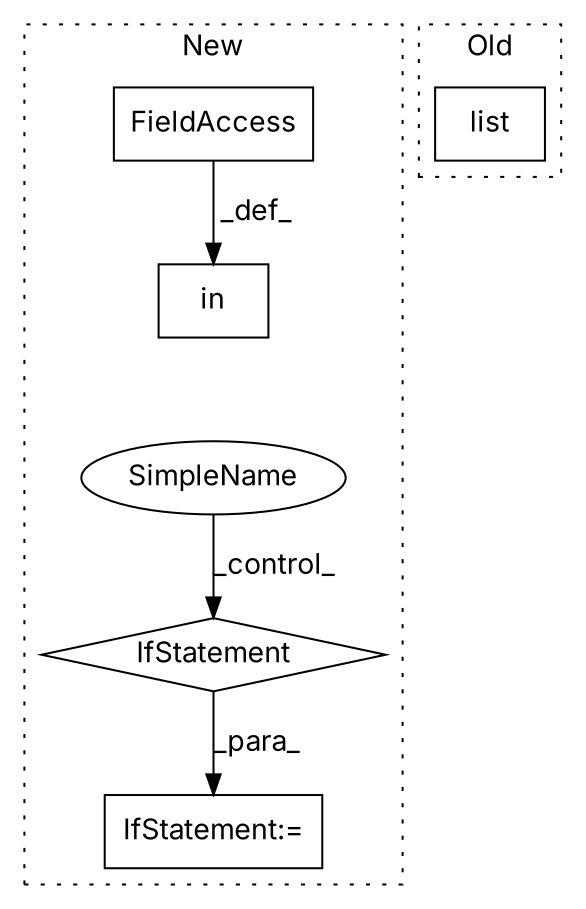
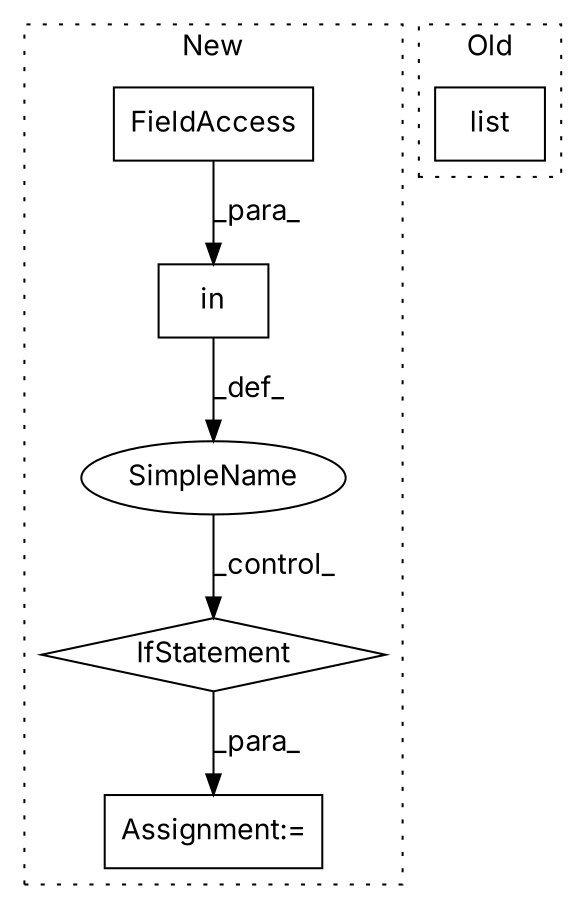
  digraph {
    fontname=Inter
    node [fontname=Inter shape=box]
    edge [fontname=Inter]
    n1 [a=105 l=24 label=in s=1484]
    n2 [a=25 l="8,2" label=IfStatement s="1476,1508" shape=diamond]
    n3 [a=22 l=12 label=FieldAccess s=1496]
-   n4 [a=7 l=1 label="IfStatement:=" s=1529]
+   n4 [a=7 l=1 label="Assignment:=" s=1529]
    n5 [a=42 label=SimpleName shape=ellipse]
    n6 [a=32 l="5,1" label=list s="971,999"]
    subgraph cluster_1 {
      label=New
      style=dotted
      n1
      n2
      n3
      n4
      n5
    }
    subgraph cluster_2 {
      label=Old
      style=dotted
      n6
    }
+   n1 -> n5 [label=_def_]
    n2 -> n4 [label=_para_]
-   n3 -> n1 [label=_def_]
+   n3 -> n1 [label=_para_]
    n5 -> n2 [label=_control_]
  }
